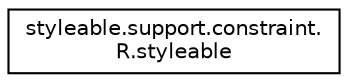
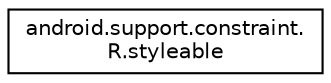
  digraph {
    rankdir=LR
-   n1 [color=black fillcolor=white fontname=Helvetica fontsize=10 height=0.2 label="styleable.support.constraint.\lR.styleable" shape=record style=filled width=0.4]
+   n1 [color=black fillcolor=white fontname=Helvetica fontsize=10 height=0.2 label="android.support.constraint.\lR.styleable" shape=record style=filled width=0.4]
  }
